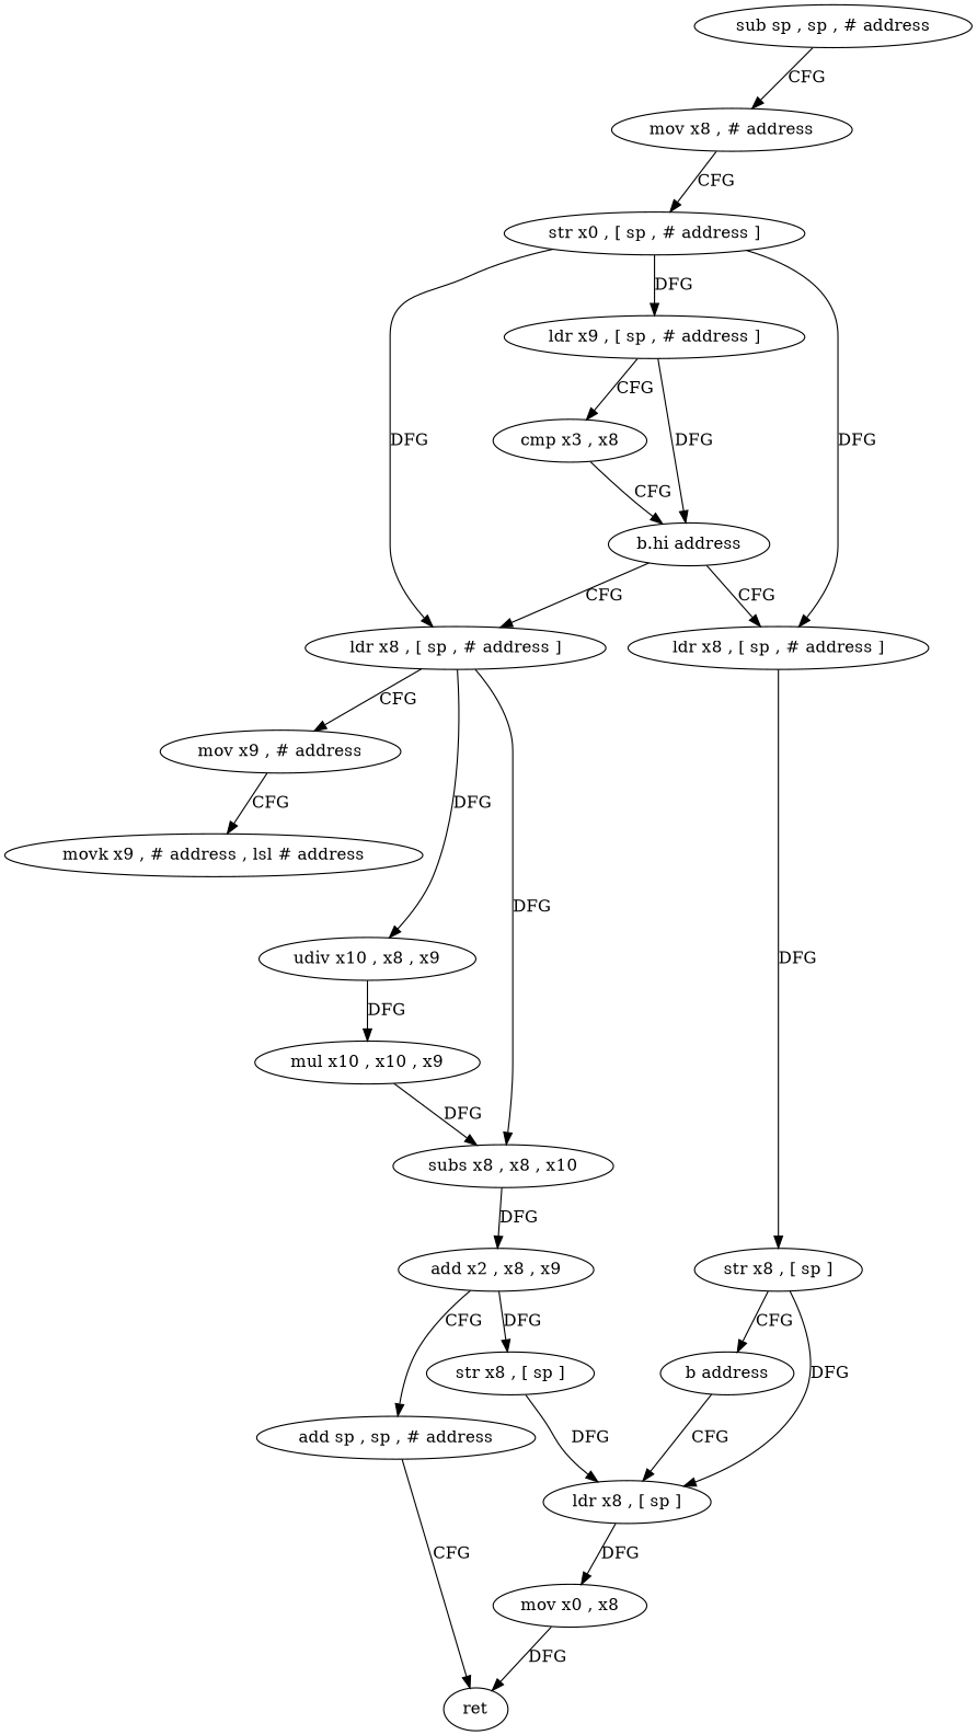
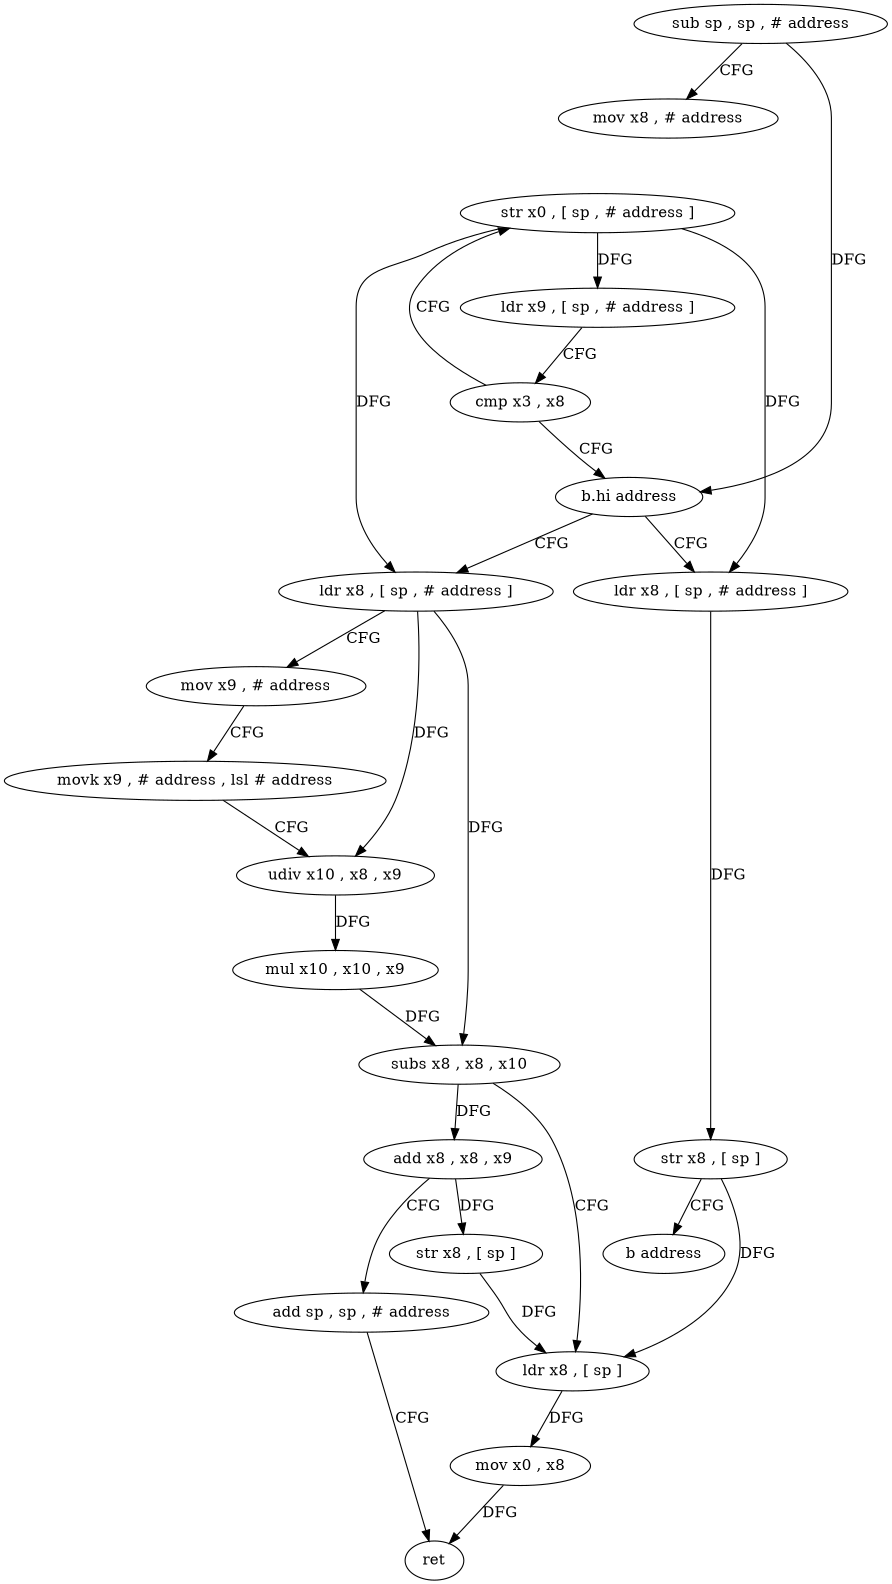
  digraph {
    n1 [label="sub sp , sp , # address"]
    n2 [label="mov x8 , # address"]
    n3 [label="str x0 , [ sp , # address ]"]
    n4 [label="ldr x9 , [ sp , # address ]"]
    n5 [label="ldr x8 , [ sp , # address ]"]
    n6 [label="ldr x8 , [ sp , # address ]"]
    n7 [label="cmp x3 , x8"]
    n8 [label="b.hi address"]
    n9 [label="mov x9 , # address"]
    n10 [label="udiv x10 , x8 , x9"]
    n11 [label="subs x8 , x8 , x10"]
    n12 [label="str x8 , [ sp ]"]
    n13 [label="movk x9 , # address , lsl # address"]
    n14 [label="mul x10 , x10 , x9"]
-   n15 [label="add x2 , x8 , x9"]
+   n15 [label="add x8 , x8 , x9"]
    n16 [label="ldr x8 , [ sp ]"]
    n17 [label="b address"]
    n18 [label="str x8 , [ sp ]"]
    n19 [label="add sp , sp , # address"]
    n20 [label="mov x0 , x8"]
    n21 [label=ret]
    n1 -> n2 [label=CFG]
-   n2 -> n3 [label=CFG]
+   n7 -> n3 [label=CFG]
    n3 -> n4 [label=DFG]
    n3 -> n5 [label=DFG]
    n3 -> n6 [label=DFG]
    n4 -> n7 [label=CFG]
-   n4 -> n8 [label=DFG]
+   n1 -> n8 [label=DFG]
    n5 -> n9 [label=CFG]
    n5 -> n10 [label=DFG]
    n5 -> n11 [label=DFG]
    n6 -> n12 [label=DFG]
    n7 -> n8 [label=CFG]
    n8 -> n5 [label=CFG]
    n8 -> n6 [label=CFG]
    n9 -> n13 [label=CFG]
    n10 -> n14 [label=DFG]
    n11 -> n15 [label=DFG]
    n12 -> n16 [label=DFG]
    n12 -> n17 [label=CFG]
+   n13 -> n10 [label=CFG]
    n14 -> n11 [label=DFG]
    n15 -> n18 [label=DFG]
    n15 -> n19 [label=CFG]
    n16 -> n20 [label=DFG]
-   n17 -> n16 [label=CFG]
+   n11 -> n16 [label=CFG]
    n18 -> n16 [label=DFG]
    n19 -> n21 [label=CFG]
    n20 -> n21 [label=DFG]
  }
